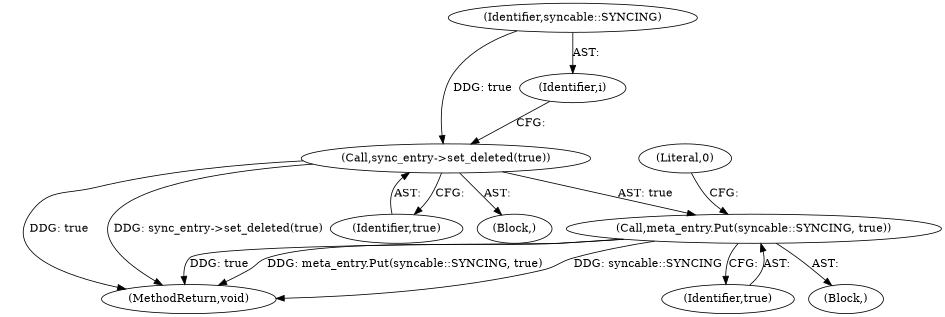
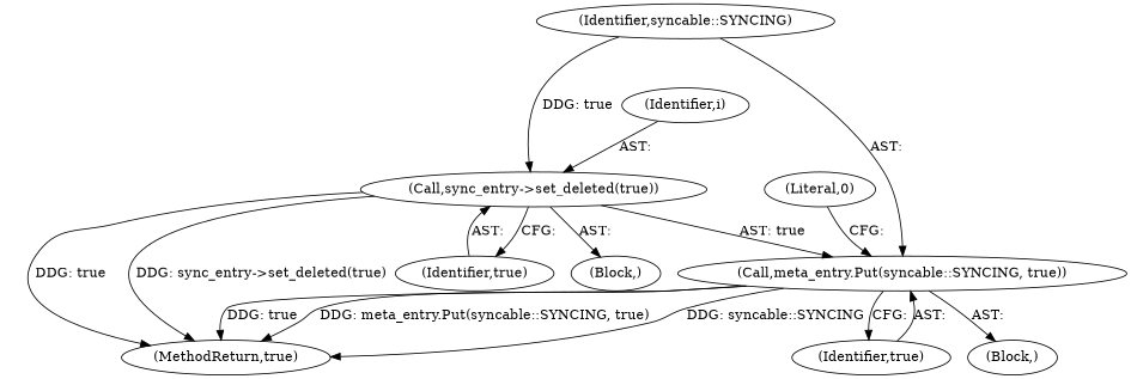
  digraph {
    n1 [label="(Call,sync_entry->set_deleted(true))"]
    n2 [label="(Call,meta_entry.Put(syncable::SYNCING, true))"]
    n3 [label="(Block,)"]
-   n4 [label="(MethodReturn,void)"]
+   n4 [label="(MethodReturn,true)"]
    n5 [label="(Identifier,true)"]
    n6 [label="(Identifier,true)"]
    n7 [label="(Block,)"]
    n8 [label="(Identifier,syncable::SYNCING)"]
    n9 [label="(Identifier,i)"]
    n10 [label="(Literal,0)"]
    n1 -> n2 [label="AST: true"]
    n1 -> n3 [label="AST: "]
    n1 -> n4 [label="DDG: true"]
    n1 -> n4 [label="DDG: sync_entry->set_deleted(true)"]
    n1 -> n5 [label="CFG: "]
    n2 -> n4 [label="DDG: true"]
    n2 -> n4 [label="DDG: meta_entry.Put(syncable::SYNCING, true)"]
    n2 -> n4 [label="DDG: syncable::SYNCING"]
    n2 -> n6 [label="CFG: "]
    n2 -> n7 [label="AST: "]
    n5 -> n1 [label="AST: "]
    n6 -> n2 [label="AST: "]
    n8 -> n1 [label="DDG: true"]
-   n8 -> n9 [label="AST: "]
-   n9 -> n1 [label="CFG: "]
+   n8 -> n2 [label="AST: "]
+   n9 -> n1 [label="AST: "]
    n10 -> n2 [label="CFG: "]
  }
